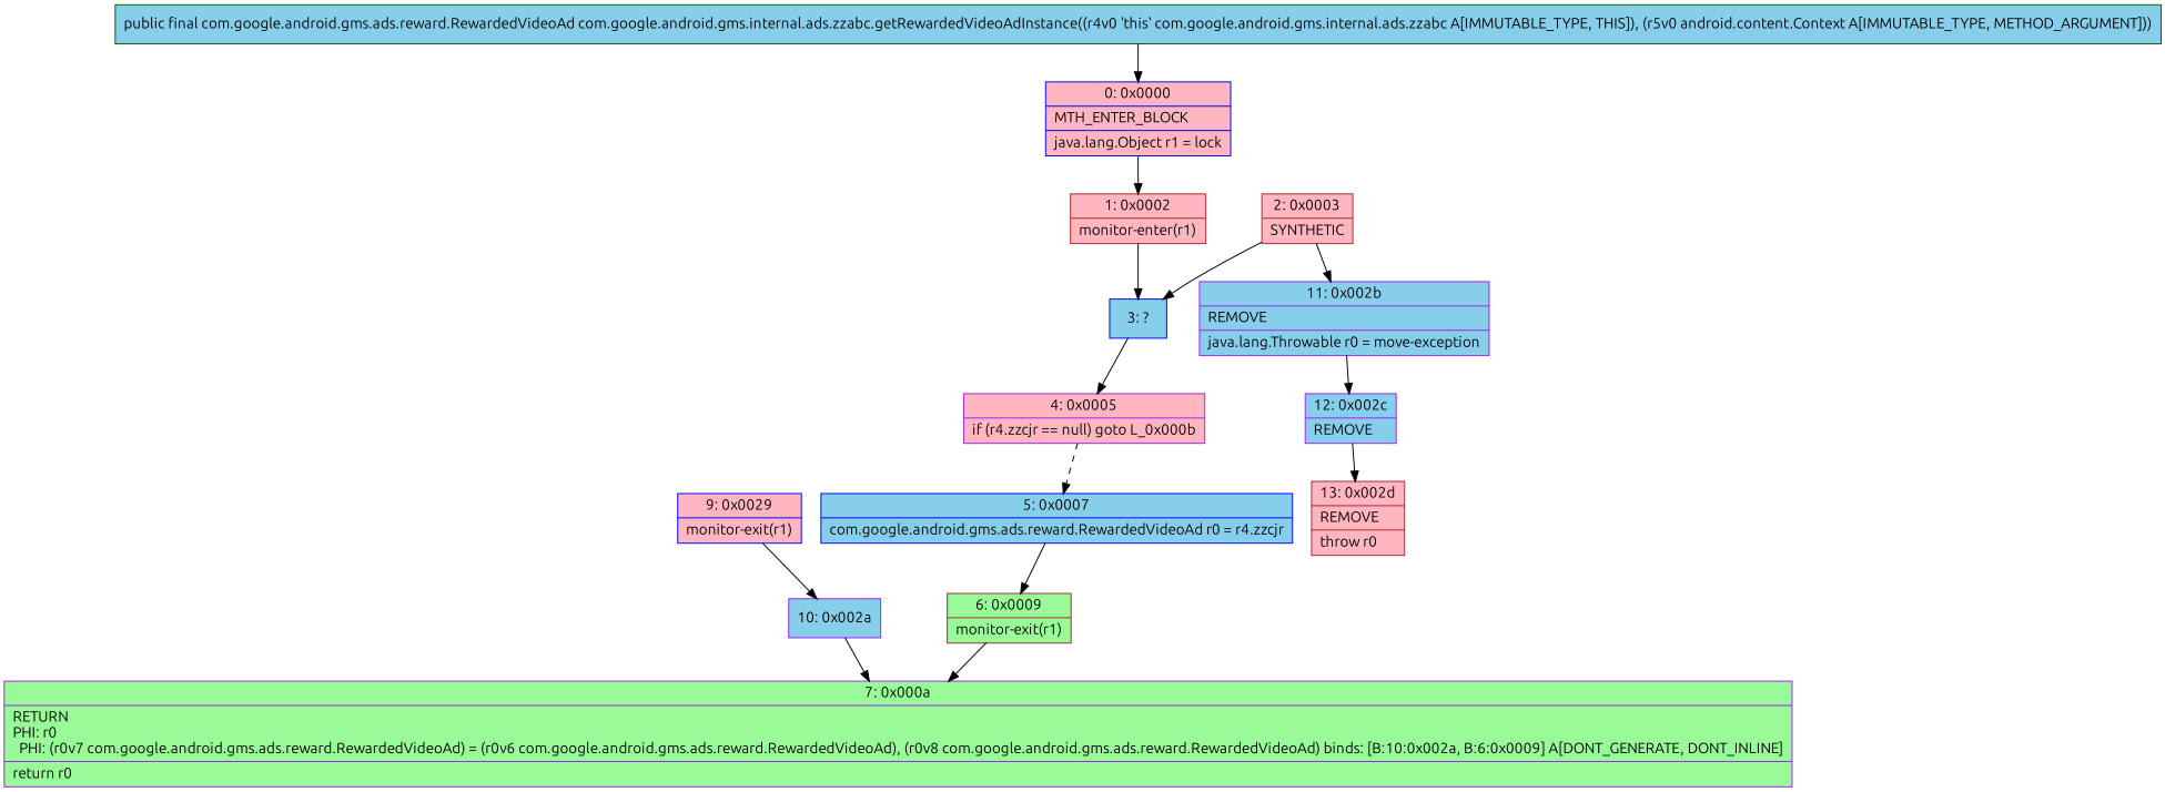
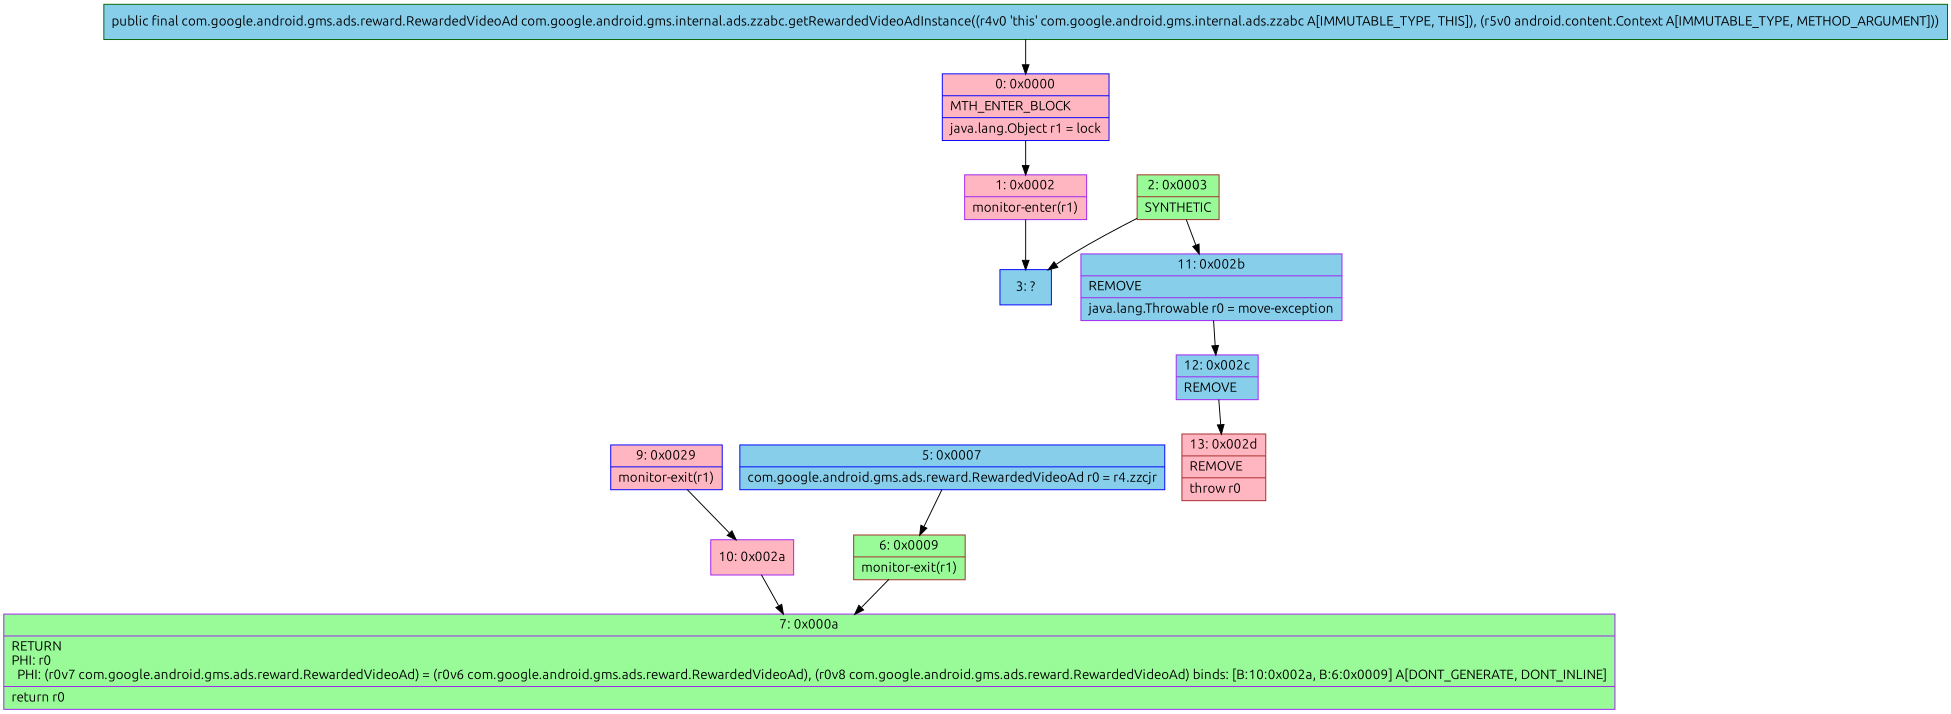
  digraph {
    fontname=Ubuntu
    node [color=purple fillcolor=lightpink fontname=Ubuntu shape=record style=filled]
    edge [fontname=Ubuntu]
    n1 [color=blue label="{0\:\ 0x0000|MTH_ENTER_BLOCK\l|java.lang.Object r1 = lock\l}"]
-   n2 [color=brown label="{1\:\ 0x0002|monitor\-enter(r1)\l}"]
+   n2 [label="{1\:\ 0x0002|monitor\-enter(r1)\l}"]
    n3 [color=blue fillcolor=skyblue label="{3\:\ ?}"]
-   n4 [color=brown label="{2\:\ 0x0003|SYNTHETIC\l}"]
+   n4 [color=brown fillcolor=palegreen label="{2\:\ 0x0003|SYNTHETIC\l}"]
    n5 [fillcolor=skyblue label="{11\:\ 0x002b|REMOVE\l|java.lang.Throwable r0 = move\-exception\l}"]
-   n6 [label="{4\:\ 0x0005|if (r4.zzcjr == null) goto L_0x000b\l}"]
    n7 [fillcolor=skyblue label="{12\:\ 0x002c|REMOVE\l}"]
    n8 [color=blue fillcolor=skyblue label="{5\:\ 0x0007|com.google.android.gms.ads.reward.RewardedVideoAd r0 = r4.zzcjr\l}"]
    n9 [color=brown fillcolor=palegreen label="{6\:\ 0x0009|monitor\-exit(r1)\l}"]
    n10 [fillcolor=palegreen label="{7\:\ 0x000a|RETURN\lPHI: r0 \l  PHI: (r0v7 com.google.android.gms.ads.reward.RewardedVideoAd) = (r0v6 com.google.android.gms.ads.reward.RewardedVideoAd), (r0v8 com.google.android.gms.ads.reward.RewardedVideoAd) binds: [B:10:0x002a, B:6:0x0009] A[DONT_GENERATE, DONT_INLINE]\l|return r0\l}"]
    n11 [color=blue label="{9\:\ 0x0029|monitor\-exit(r1)\l}"]
-   n12 [fillcolor=skyblue label="{10\:\ 0x002a}"]
+   n12 [label="{10\:\ 0x002a}"]
    n13 [color=brown label="{13\:\ 0x002d|REMOVE\l|throw r0\l}"]
    n14 [color=darkgreen fillcolor=skyblue label="{public final com.google.android.gms.ads.reward.RewardedVideoAd com.google.android.gms.internal.ads.zzabc.getRewardedVideoAdInstance((r4v0 'this' com.google.android.gms.internal.ads.zzabc A[IMMUTABLE_TYPE, THIS]), (r5v0 android.content.Context A[IMMUTABLE_TYPE, METHOD_ARGUMENT])) }"]
    n1 -> n2
    n2 -> n3
-   n3 -> n6
    n4 -> n3
    n4 -> n5
    n5 -> n7
-   n6 -> n8 [style=dashed]
    n7 -> n13
    n8 -> n9
    n9 -> n10
    n11 -> n12
    n12 -> n10
    n14 -> n1
  }
